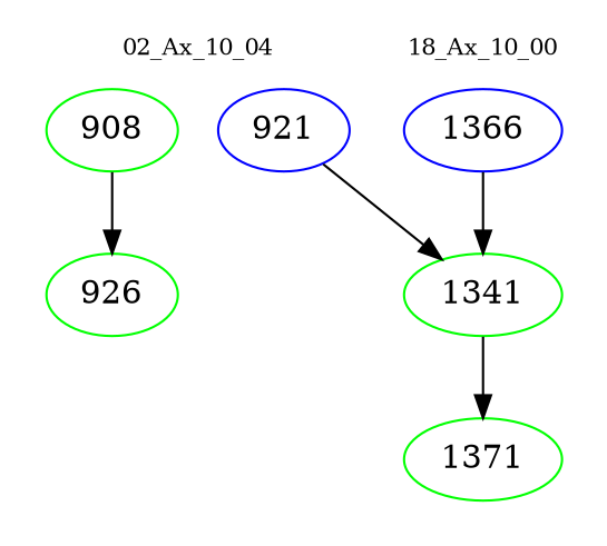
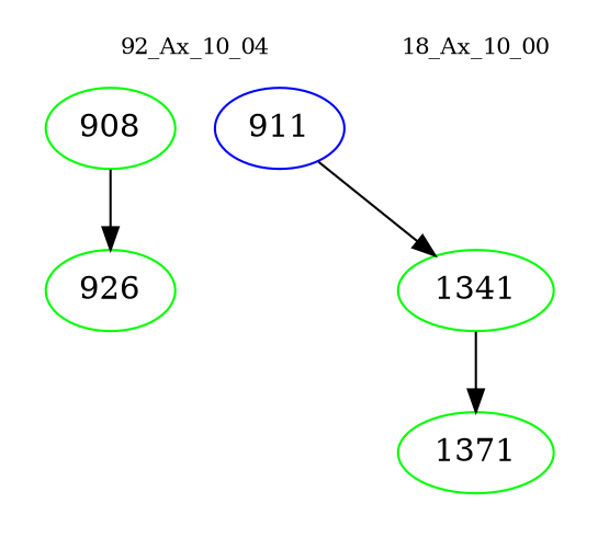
  digraph {
    node [color=green]
    edge [color=black]
-   n1 [color=blue label=921]
+   n1 [color=blue label=911]
    n2 [label=908]
    n3 [label=926]
-   n4 [color=blue label=1366]
    n5 [label=1341]
    n6 [label=1371]
    subgraph cluster_1 {
      color=white
      fontsize=10
-     label="02_Ax_10_04"
+     label="92_Ax_10_04"
      n1
      n2
      n3
    }
    subgraph cluster_2 {
      color=white
      fontsize=10
      label="18_Ax_10_00"
-     n4
      n5
      n6
    }
    n1 -> n5
    n2 -> n3
-   n4 -> n5
    n5 -> n6
  }
